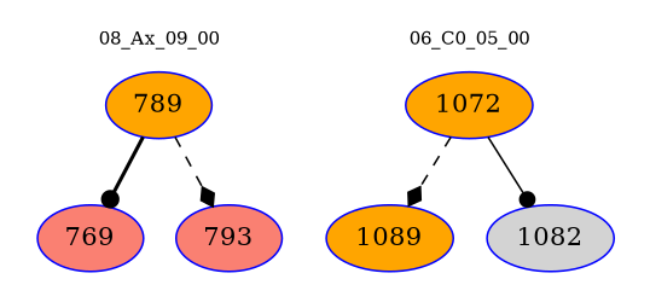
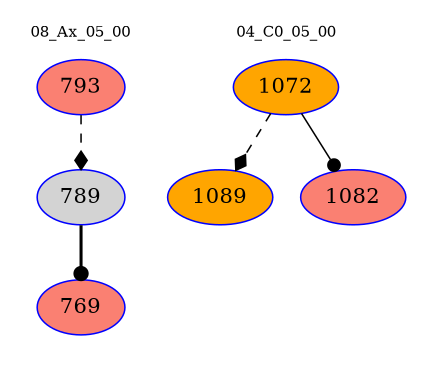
  digraph {
    node [color=blue fillcolor=lightgrey style=filled]
    edge [arrowhead=dot color=black style=dashed]
-   n1 [fillcolor=orange label=789]
+   n1 [label=789]
    n2 [fillcolor=salmon label=769]
    n3 [fillcolor=salmon label=793]
    n4 [fillcolor=orange label=1072]
    n5 [fillcolor=orange label=1089]
-   n6 [label=1082]
+   n6 [fillcolor=salmon label=1082]
    subgraph cluster_1 {
      color=white
      fontsize=10
-     label="08_Ax_09_00"
+     label="08_Ax_05_00"
      n1
      n2
      n3
    }
    subgraph cluster_2 {
      color=white
      fontsize=10
-     label="06_C0_05_00"
+     label="04_C0_05_00"
      n4
      n5
      n6
    }
    n1 -> n2 [style=bold]
-   n1 -> n3 [arrowhead=diamond]
+   n3 -> n1 [arrowhead=diamond]
    n4 -> n5 [arrowhead=diamond]
    n4 -> n6 [style=solid]
  }
